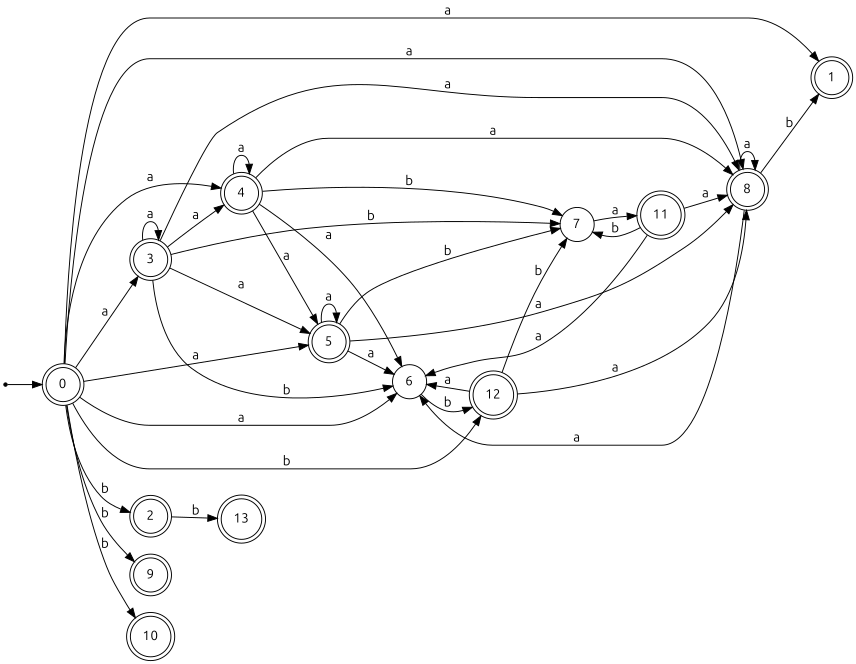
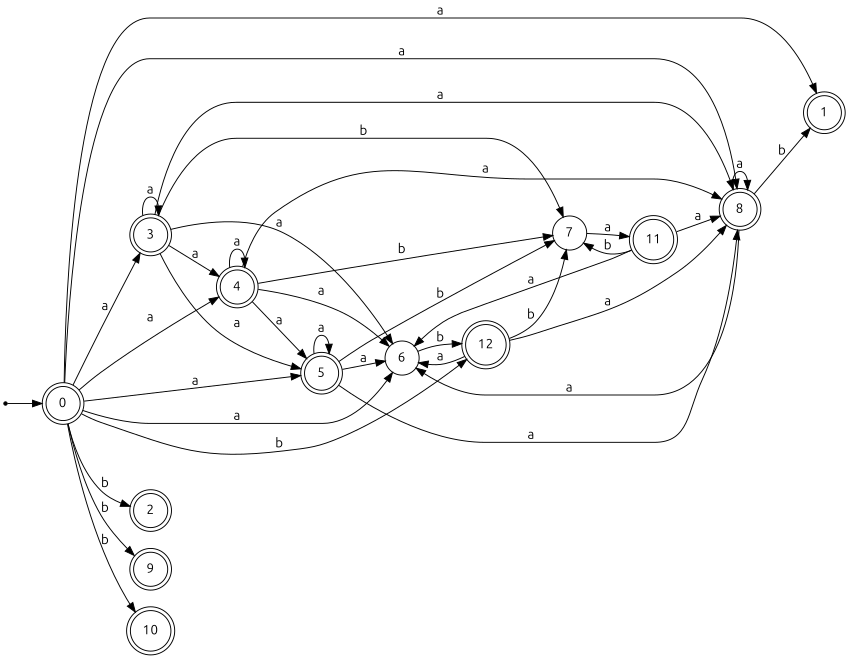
  digraph {
    fontname=Ubuntu
    rankdir=LR
    node [fontname=Ubuntu shape=doublecircle]
    edge [fontname=Ubuntu]
    dummy0 [shape=point]
    0
    1
    2
    3
    4
    5
    6 [shape=circle]
    8
    9
    10
    12
-   13
    7 [shape=circle]
    11
    dummy0 -> 0
    0 -> 1 [label=a]
    0 -> 2 [label=b]
    0 -> 3 [label=a]
    0 -> 4 [label=a]
    0 -> 5 [label=a]
    0 -> 6 [label=a]
    0 -> 8 [label=a]
    0 -> 9 [label=b]
    0 -> 10 [label=b]
    0 -> 12 [label=b]
-   2 -> 13 [label=b]
    3 -> 3 [label=a]
    3 -> 4 [label=a]
    3 -> 5 [label=a]
-   3 -> 6 [label=b]
+   3 -> 6 [label=a]
    3 -> 8 [label=a]
    3 -> 7 [label=b]
    4 -> 4 [label=a]
    4 -> 5 [label=a]
    4 -> 6 [label=a]
    4 -> 8 [label=a]
    4 -> 7 [label=b]
    5 -> 5 [label=a]
    5 -> 6 [label=a]
    5 -> 8 [label=a]
    5 -> 7 [label=b]
    6 -> 12 [label=b]
    8 -> 1 [label=b]
    8 -> 6 [label=a]
    8 -> 8 [label=a]
    12 -> 6 [label=a]
    12 -> 8 [label=a]
    12 -> 7 [label=b]
    7 -> 11 [label=a]
    11 -> 6 [label=a]
    11 -> 8 [label=a]
    11 -> 7 [label=b]
  }
